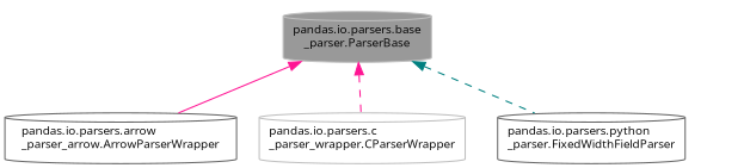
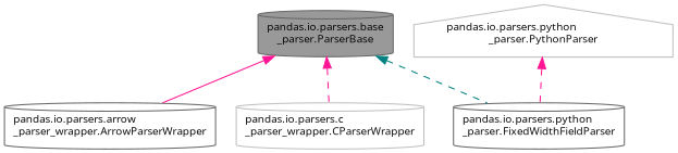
  digraph {
    fontname="Open Sans"
    rankdir=TB
    node [color=gray40 fillcolor=white fontname="Open Sans" fontsize=10 shape=cylinder style=filled]
    edge [color=deeppink dir=back fontname="Open Sans" fontsize=10 labelfontname=Helvetica labelfontsize=10 style=dashed]
-   n1 [color=grey75 fillcolor=grey60 fontcolor=black height=0.2 label="pandas.io.parsers.base\l_parser.ParserBase" width=0.4]
-   n2 [height=0.2 label="pandas.io.parsers.arrow\l_parser_arrow.ArrowParserWrapper" width=0.4]
+   n1 [fillcolor=grey60 fontcolor=black height=0.2 label="pandas.io.parsers.base\l_parser.ParserBase" width=0.4]
+   n2 [height=0.2 label="pandas.io.parsers.arrow\l_parser_wrapper.ArrowParserWrapper" width=0.4]
    n3 [color=grey75 height=0.2 label="pandas.io.parsers.c\l_parser_wrapper.CParserWrapper" width=0.4]
    n4 [height=0.2 label="pandas.io.parsers.python\l_parser.FixedWidthFieldParser" width=0.4]
+   n5 [color=grey75 height=0.2 label="pandas.io.parsers.python\l_parser.PythonParser" shape=house width=0.4]
    n1 -> n2 [style=solid]
    n1 -> n3
    n1 -> n4 [color=teal]
+   n5 -> n4
  }
